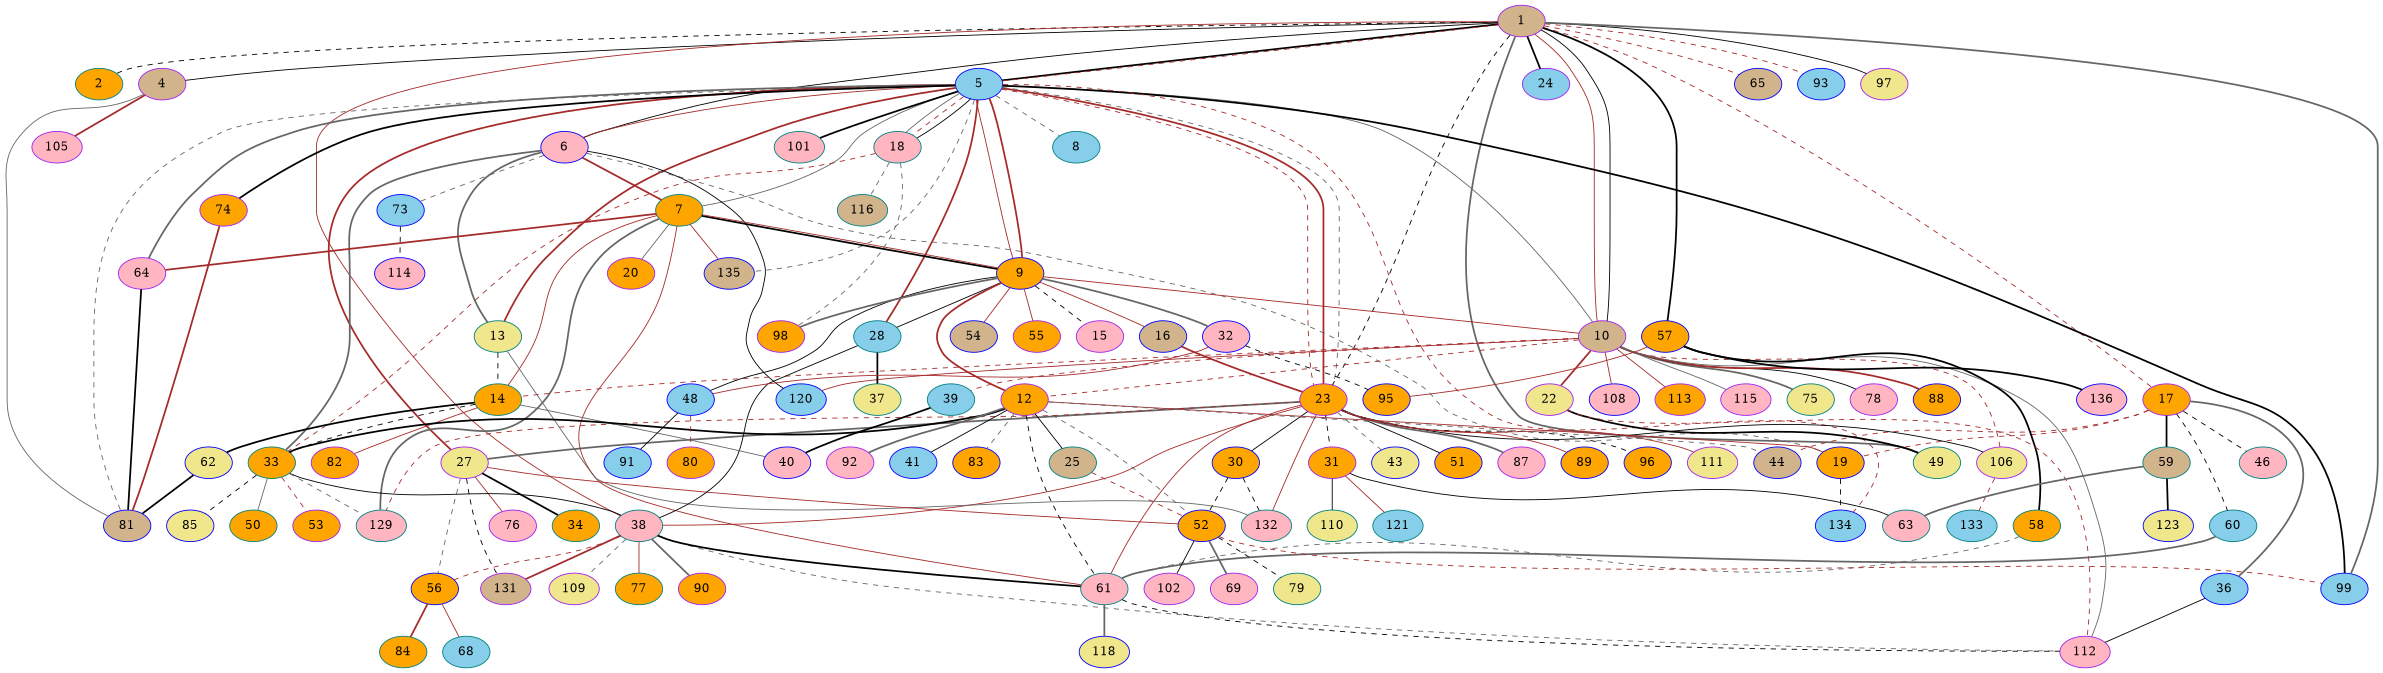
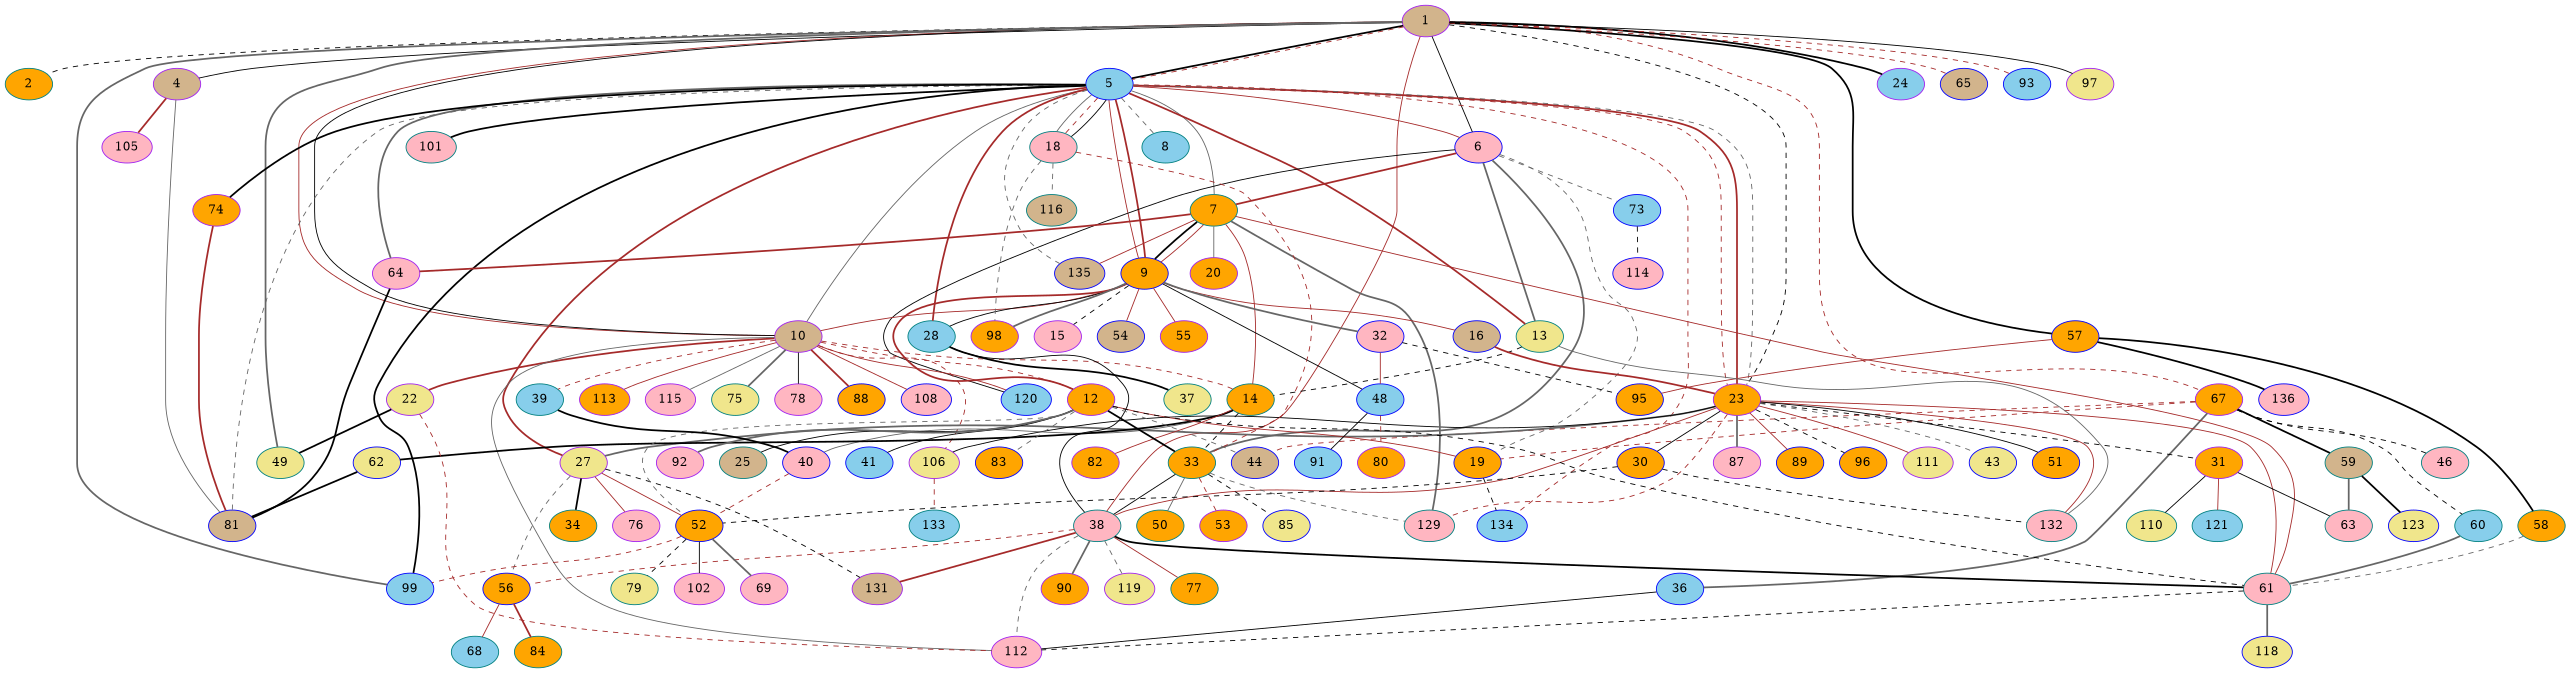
  graph {
    node [color=blue fillcolor=orange style=filled]
    edge [color=brown style=solid]
    1 [color=purple fillcolor=tan super="+3"]
    2 [color=teal]
    4 [color=purple fillcolor=tan super="+47"]
    5 [fillcolor=skyblue super="+67"]
    6 [fillcolor=lightpink super="+26"]
    10 [color=purple fillcolor=tan super="+109"]
-   17 [color=purple super="+45"]
+   17 [color=purple super="+45" label=67]
    23 [color=purple super="+29"]
    24 [color=purple fillcolor=skyblue]
    38 [color=teal fillcolor=lightpink super="+42"]
    49 [color=teal fillcolor=khaki]
    57 [super="+122"]
    65 [fillcolor=tan]
    93 [fillcolor=skyblue]
    97 [color=purple fillcolor=khaki]
    99 [fillcolor=skyblue]
    81 [fillcolor=tan super="+124"]
    105 [color=purple fillcolor=lightpink]
    7 [color=teal super="+21"]
    8 [color=teal fillcolor=skyblue]
    9 [super="+11"]
    13 [color=teal fillcolor=khaki super="+125"]
    18 [color=teal fillcolor=lightpink]
    27 [color=purple fillcolor=khaki super="+117"]
    28 [color=teal fillcolor=skyblue]
    64 [color=purple fillcolor=lightpink]
    74 [color=purple]
    101 [color=teal fillcolor=lightpink]
    134 [fillcolor=skyblue]
    135 [fillcolor=tan]
    19 [super="+103"]
    33 [color=teal super="+104"]
    73 [fillcolor=skyblue]
    120 [fillcolor=skyblue]
    14 [color=teal super="+71"]
    12 [color=purple super="+35"]
    22 [color=purple fillcolor=khaki super="+107"]
    39 [color=teal fillcolor=skyblue]
    75 [color=teal fillcolor=khaki]
    78 [color=purple fillcolor=lightpink]
    88
    106 [color=purple fillcolor=khaki super="+128"]
    108 [fillcolor=lightpink]
    112 [color=purple fillcolor=lightpink super="+127"]
    113 [color=purple]
    115 [color=purple fillcolor=lightpink]
    44 [fillcolor=tan super="+100"]
    36 [fillcolor=skyblue]
    46 [color=teal fillcolor=lightpink]
    59 [color=teal fillcolor=tan]
    60 [color=teal fillcolor=skyblue super="+72"]
    61 [color=teal fillcolor=lightpink super="+86"]
    129 [color=teal fillcolor=lightpink]
    132 [color=teal fillcolor=lightpink]
    30
    31 [color=purple super="+70"]
    43 [fillcolor=khaki]
    51
    87 [color=purple fillcolor=lightpink]
    89
    96
    111 [color=purple fillcolor=khaki super="+130"]
    56 [super="+126"]
    131 [color=purple fillcolor=tan]
    77 [color=teal]
    90 [color=purple]
-   119 [color=purple fillcolor=khaki label=109]
+   119 [color=purple fillcolor=khaki]
    95
    58 [color=teal]
    136 [fillcolor=lightpink]
    20 [color=purple]
    15 [color=purple fillcolor=lightpink super="+94"]
    16 [fillcolor=tan]
    32 [fillcolor=lightpink]
    48 [fillcolor=skyblue]
    54 [fillcolor=tan]
    55 [color=purple]
    98 [color=purple]
    116 [color=teal fillcolor=tan]
    52 [super="+66"]
    34 [color=teal]
    76 [color=purple fillcolor=lightpink]
    37 [color=teal fillcolor=khaki]
    50 [color=teal]
    53 [color=purple]
    85 [fillcolor=khaki]
    114 [fillcolor=lightpink]
    40 [fillcolor=lightpink]
    62 [fillcolor=khaki]
    82 [color=purple]
    118 [fillcolor=khaki]
    25 [color=teal fillcolor=tan]
    41 [fillcolor=skyblue]
    83
    92 [color=purple fillcolor=lightpink]
    80 [color=purple]
    91 [fillcolor=skyblue]
    133 [color=teal fillcolor=skyblue]
    69 [color=purple fillcolor=lightpink]
    79 [color=teal fillcolor=khaki]
    102 [color=purple fillcolor=lightpink]
    63 [color=teal fillcolor=lightpink]
    123 [fillcolor=khaki]
    110 [color=teal fillcolor=khaki]
    121 [color=teal fillcolor=skyblue]
    68 [color=teal fillcolor=skyblue]
    84 [color=teal]
    1 -- 2 [color=black style=dashed]
    1 -- 4 [color=black]
    1 -- 5 [color=black style=bold]
    1 -- 5 [style=dashed]
    1 -- 6 [color=black weight=2]
    1 -- 10
    1 -- 10 [color=black]
    1 -- 17 [style=dashed]
    1 -- 23 [color=black style=dashed]
    1 -- 24 [color=black style=bold]
    1 -- 38
    1 -- 49 [color=gray40 style=bold]
    1 -- 57 [color=black style=bold]
    1 -- 65 [style=dashed]
    1 -- 93 [style=dashed]
    1 -- 97 [color=black]
    1 -- 99 [color=gray40 style=bold]
    4 -- 81 [color=gray40]
    4 -- 105 [style=bold]
    5 -- 6
    5 -- 10 [color=gray40]
    5 -- 23 [style=dashed weight=2]
    5 -- 23 [style=bold]
    5 -- 23 [color=gray40 style=dashed]
    5 -- 99 [color=black style=bold]
    5 -- 81 [color=gray40 style=dashed]
    5 -- 7 [color=gray40 weight=2]
    5 -- 8 [color=gray40 style=dashed]
    5 -- 9 [weight=2]
    5 -- 9 [style=bold]
    5 -- 13 [style=bold]
    5 -- 18 [color=gray40]
    5 -- 18 [style=dashed]
    5 -- 18 [color=black]
    5 -- 27 [style=bold]
    5 -- 28 [style=bold]
    5 -- 64 [color=gray40 style=bold]
    5 -- 74 [color=black style=bold]
    5 -- 101 [color=black style=bold]
    5 -- 134 [style=dashed]
    5 -- 135 [color=gray40 style=dashed]
    6 -- 7 [style=bold]
    6 -- 13 [color=gray40 style=bold]
    6 -- 19 [color=gray40 style=dashed]
    6 -- 33 [color=gray40 style=bold]
    6 -- 73 [color=gray40 style=dashed]
    6 -- 120 [color=black]
    10 -- 120
    10 -- 14 [style=dashed]
    10 -- 12 [style=dashed]
    10 -- 22 [style=bold]
    10 -- 39 [style=dashed]
    10 -- 75 [color=gray40 style=bold]
    10 -- 78 [color=black]
    10 -- 88 [style=bold]
    10 -- 106 [style=dashed]
    10 -- 108
    10 -- 112 [color=gray40]
    10 -- 113
    10 -- 115 [color=gray40]
    17 -- 19 [style=dashed]
    17 -- 44 [style=dashed]
    17 -- 36 [color=gray40 style=bold]
    17 -- 46 [color=black style=dashed]
    17 -- 59 [color=black style=bold]
    17 -- 60 [color=black style=dashed]
    23 -- 38
    23 -- 27 [color=gray40 style=bold]
    23 -- 106 [color=black]
    23 -- 61
    23 -- 129 [style=dashed]
    23 -- 132
    23 -- 30 [color=black]
    23 -- 31 [color=black style=dashed]
    23 -- 43 [color=gray40 style=dashed]
    23 -- 51 [color=black]
    23 -- 87 [color=gray40 style=bold]
    23 -- 89
    23 -- 96 [color=black style=dashed]
    23 -- 111
    38 -- 112 [color=gray40 style=dashed]
    38 -- 61 [color=black style=bold]
    38 -- 56 [style=dashed]
    38 -- 131 [style=bold]
    38 -- 77
    38 -- 90 [color=gray40 style=bold]
    38 -- 119 [color=gray40 style=dashed]
    57 -- 95
    57 -- 58 [color=black style=bold]
    57 -- 136 [color=black style=bold]
    7 -- 9 [color=black style=bold]
    7 -- 9
    7 -- 64 [style=bold]
    7 -- 135
    7 -- 14
    7 -- 61
    7 -- 129 [color=gray40 style=bold]
    7 -- 20 [color=gray40]
    9 -- 10
    9 -- 28 [color=black]
    9 -- 12 [style=bold]
    9 -- 15 [color=black style=dashed]
    9 -- 16
    9 -- 32 [color=gray40 style=bold]
    9 -- 48 [color=black]
    9 -- 54
    9 -- 55
    9 -- 98 [color=gray40 style=bold]
    13 -- 14 [color=black style=dashed weight=2]
    13 -- 132 [color=gray40]
    18 -- 33 [style=dashed]
    18 -- 98 [color=gray40 style=dashed]
    18 -- 116 [color=gray40 style=dashed]
    27 -- 56 [color=gray40 style=dashed]
    27 -- 131 [color=black style=dashed]
    27 -- 52 [weight=2]
    27 -- 34 [color=black style=bold]
    27 -- 76
    28 -- 38 [color=black]
    28 -- 37 [color=black style=bold]
    64 -- 81 [color=black style=bold]
    74 -- 81 [style=bold]
    19 -- 134 [color=black style=dashed]
    33 -- 38 [color=black]
    33 -- 129 [color=gray40 style=dashed]
    33 -- 50 [color=gray40]
    33 -- 53 [style=dashed]
    33 -- 85 [color=black style=dashed]
    73 -- 114 [color=black style=dashed]
    14 -- 33 [color=black style=dashed]
    14 -- 40 [color=gray40]
    14 -- 62 [color=black style=bold]
    14 -- 82
    12 -- 19
    12 -- 33 [color=black style=bold]
    12 -- 44 [color=gray40 style=dashed]
    12 -- 61 [color=black style=dashed]
    12 -- 52 [color=gray40 style=dashed]
    12 -- 25 [color=black]
    12 -- 41 [color=black]
    12 -- 83 [color=gray40 style=dashed]
    12 -- 92 [color=gray40 style=bold]
    22 -- 49 [color=black style=bold]
    22 -- 112 [style=dashed]
    39 -- 40 [color=black style=bold]
    106 -- 133 [style=dashed]
    36 -- 112 [color=black]
    59 -- 63 [color=gray40 style=bold]
    59 -- 123 [color=black style=bold]
    60 -- 61 [color=gray40 style=bold]
    61 -- 112 [color=black style=dashed]
    61 -- 118 [color=gray40 style=bold]
    30 -- 132 [color=black style=dashed]
    30 -- 52 [color=black style=dashed]
    31 -- 63 [color=black]
    31 -- 110 [color=black]
    31 -- 121
    56 -- 68
    56 -- 84 [style=bold]
    58 -- 61 [color=gray40 style=dashed]
    16 -- 23 [style=bold]
    32 -- 95 [color=black style=dashed]
    32 -- 48
    48 -- 80 [style=dashed]
    48 -- 91 [color=black]
    52 -- 99 [style=dashed]
    52 -- 69 [color=gray40 style=bold]
    52 -- 79 [color=black style=dashed]
    52 -- 102 [color=black]
-   25 -- 52 [style=dashed]
+   40 -- 52 [style=dashed]
    62 -- 81 [color=black style=bold]
  }
